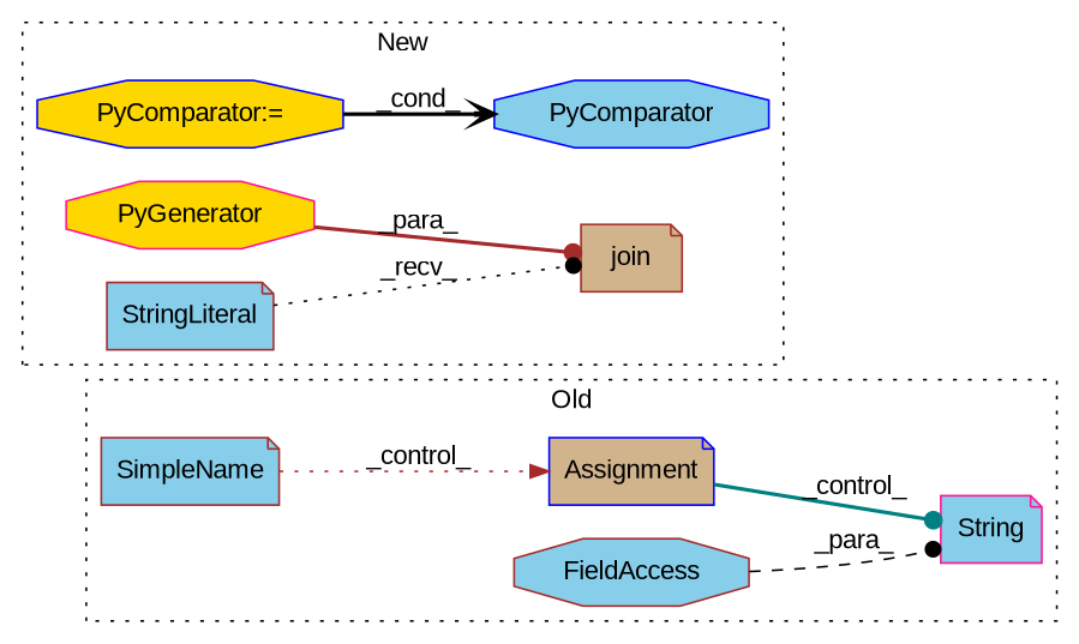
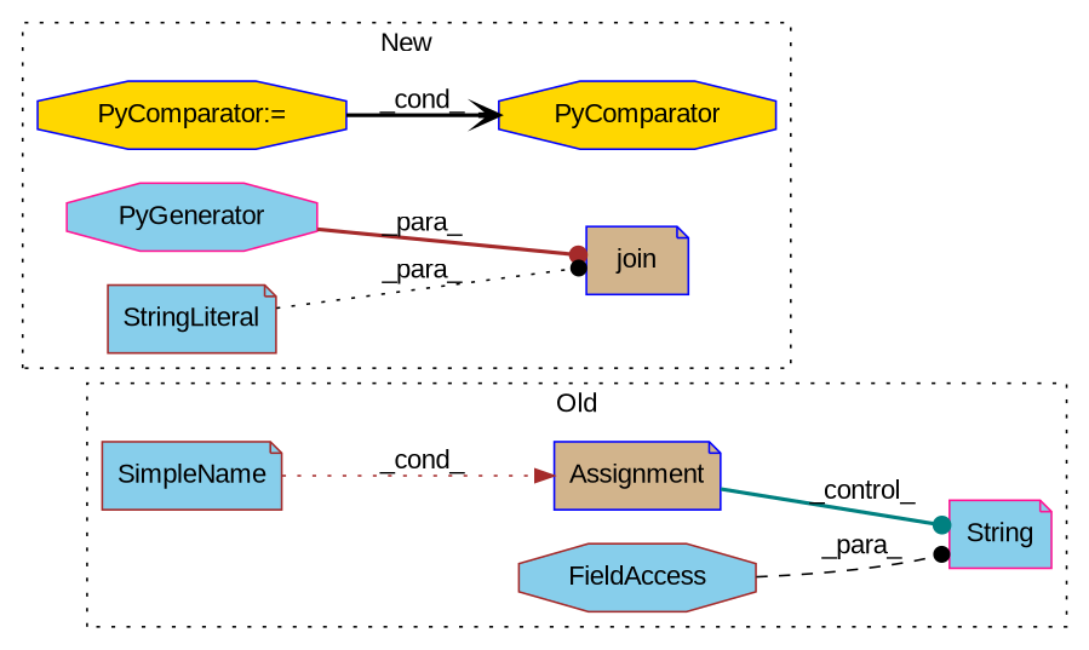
  digraph {
    fontname="Liberation Sans"
    rankdir=LR
    node [a=32 color=brown fillcolor=skyblue fontname="Liberation Sans" shape=note style=filled]
    edge [arrowhead=dot color=black fontname="Liberation Sans" style=bold]
    n1 [color=deeppink l="7,1" label=String s="940,965"]
    n2 [a=25 color=blue fillcolor=tan l="4,2" label=Assignment s="886,916"]
    n3 [a=42 label=SimpleName]
    n4 [a=22 l=18 label=FieldAccess s=947 shape=octagon]
-   n5 [a=107 color=deeppink fillcolor=gold l=123 label=PyGenerator s=3560 shape=octagon]
-   n6 [a=113 color=blue l=21 label=PyComparator s=3656 shape=octagon]
+   n5 [a=107 color=deeppink l=123 label=PyGenerator s=3560 shape=octagon]
+   n6 [a=113 color=blue fillcolor=gold l=21 label=PyComparator s=3656 shape=octagon]
    n7 [a=7 color=blue fillcolor=gold l=1 label="PyComparator:=" s=3316 shape=octagon]
-   n8 [fillcolor=tan l="14,-3" label=join s="3546,3683"]
+   n8 [color=blue fillcolor=tan l="14,-3" label=join s="3546,3683"]
    n9 [a=45 l=3 label=StringLiteral s=3542]
    subgraph cluster_1 {
      label=Old
      style=dotted
      n1
      n2
      n3
      n4
    }
    subgraph cluster_2 {
      label=New
      style=dotted
      n5
      n6
      n7
      n8
      n9
    }
    n2 -> n1 [color=teal label=_control_]
-   n3 -> n2 [arrowhead=normal color=brown label=_control_ style=dotted]
+   n3 -> n2 [arrowhead=normal color=brown label=_cond_ style=dotted]
    n4 -> n1 [label=_para_ style=dashed]
    n5 -> n8 [color=brown label=_para_]
    n7 -> n6 [arrowhead=vee label=_cond_]
-   n9 -> n8 [label=_recv_ style=dotted]
+   n9 -> n8 [label=_para_ style=dotted]
  }
